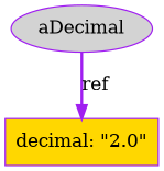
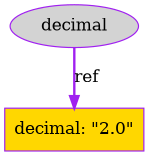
  digraph {
    node [style=filled color=purple]
-   n1 [label=aDecimal shape=ellipse fillcolor=lightgrey]
+   n1 [label=decimal shape=ellipse fillcolor=lightgrey]
    n2 [label="decimal: \"2.0\"" shape=box fillcolor=gold]
    n1 -> n2 [label=ref color=purple style=bold]
  }
